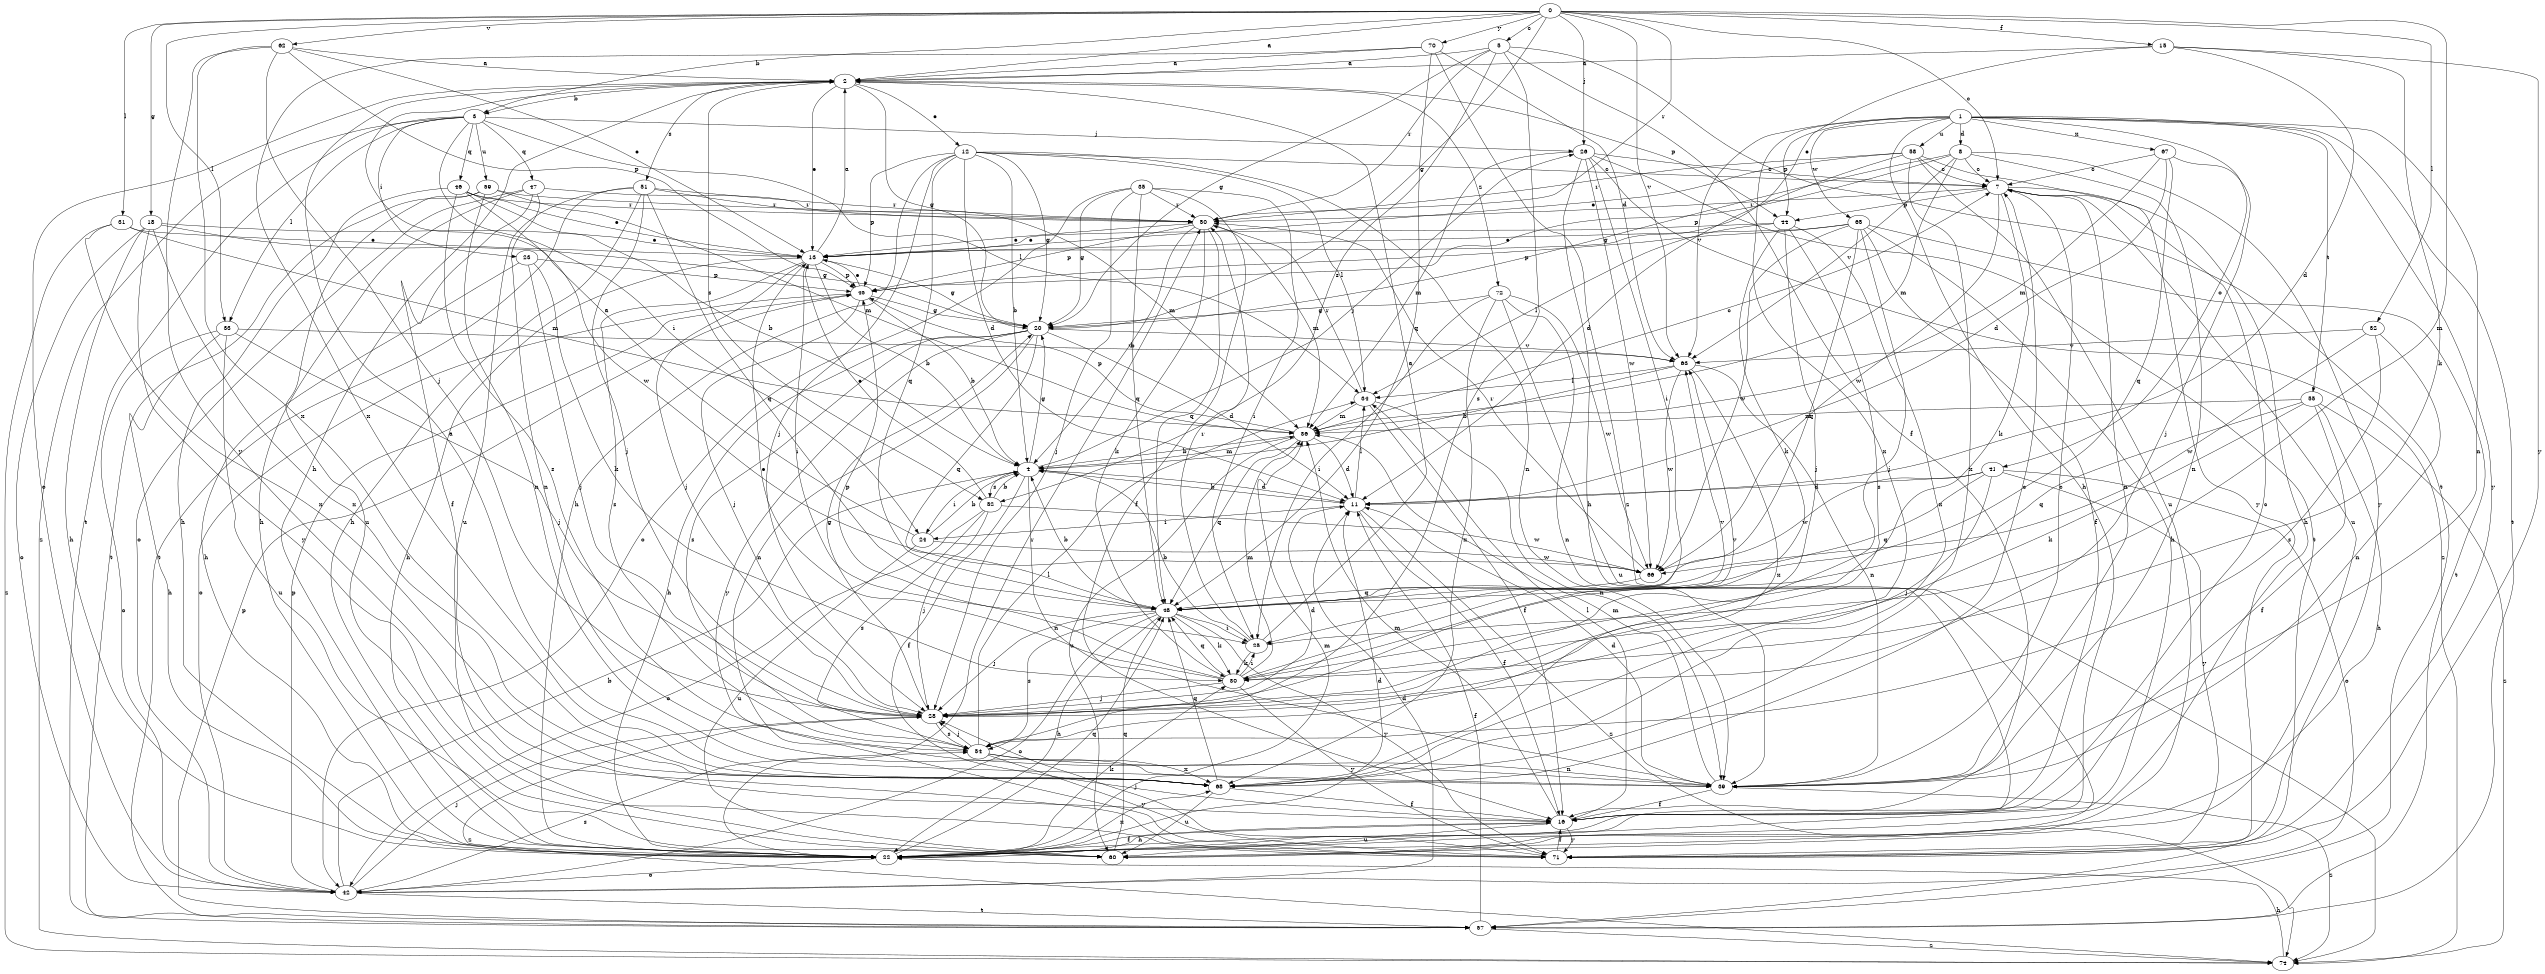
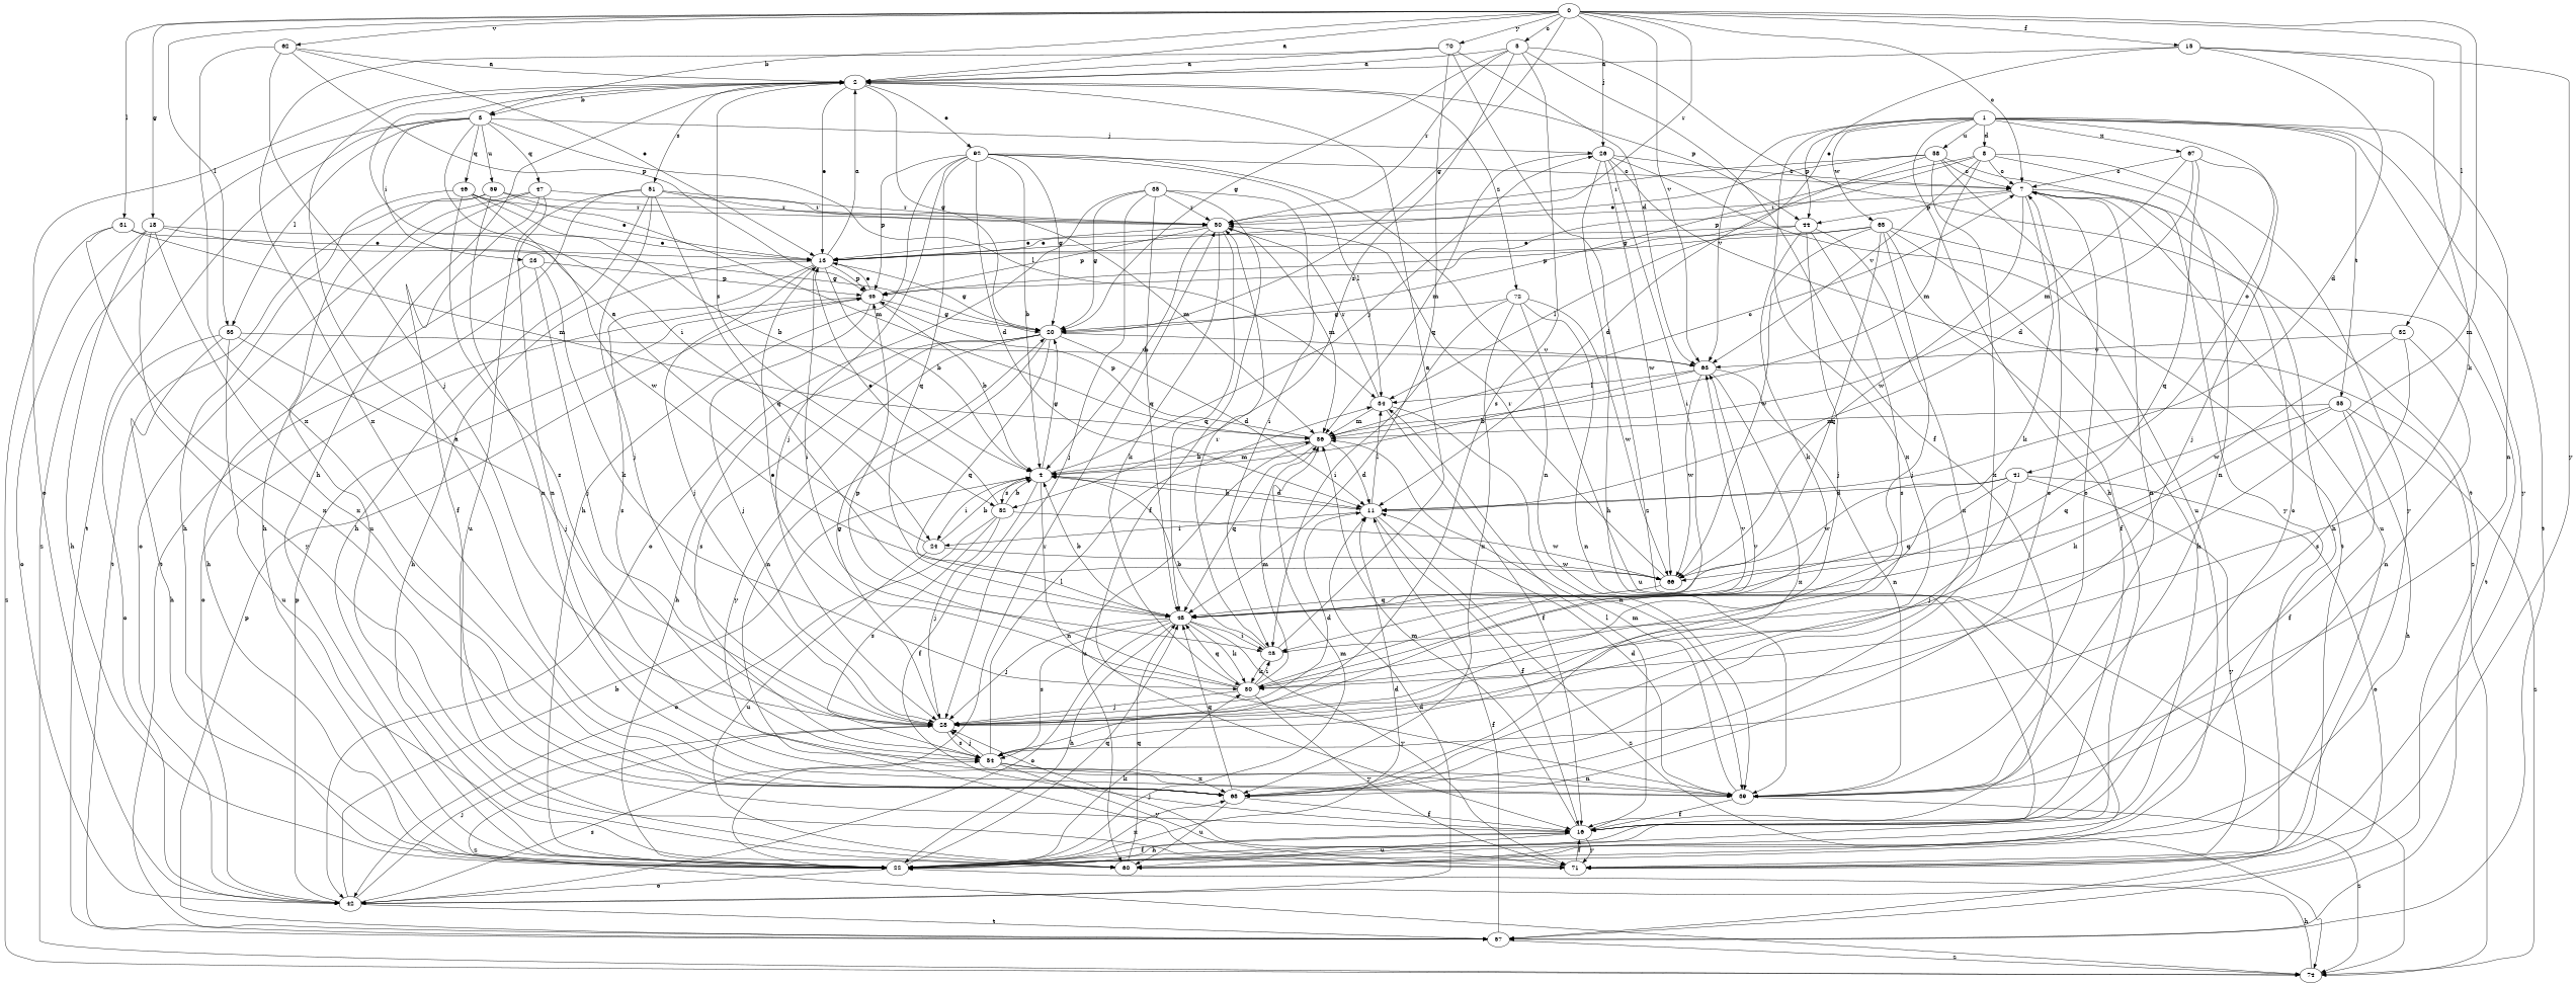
  strict digraph {
    0
    2
    3
    5
    7
    15
    18
    20
    26
    31
    32
    33
    50
    62
    63
    70
    25
    22
    44
-   12
+   12 [label=92]
    13
    42
    51
    52
    72
    57
    23
    24
    34
    46
    47
    59
    74
    16
    54
    39
    30
    60
    66
    71
    11
    68
    48
    36
    28
    35
    4
    45
    1
    8
    41
    55
    58
    65
    67
    0 -> 2 [label=a]
    0 -> 3 [label=b]
    0 -> 5 [label=c]
    0 -> 7 [label=c]
    0 -> 15 [label=f]
    0 -> 18 [label=g]
    0 -> 20 [label=g]
    0 -> 26 [label=j]
    0 -> 31 [label=l]
    0 -> 32 [label=l]
    0 -> 33 [label=l]
    0 -> 50 [label=r]
    0 -> 62 [label=v]
    0 -> 63 [label=v]
    0 -> 70 [label=y]
    0 -> 25 [label=m]
    2 -> 3 [label=b]
    2 -> 20 [label=g]
    2 -> 22 [label=h]
    2 -> 44 [label=p]
    2 -> 12 [label=e]
    2 -> 13 [label=e]
    2 -> 42 [label=o]
    2 -> 51 [label=s]
    2 -> 52 [label=s]
    2 -> 72 [label=z]
    3 -> 26 [label=j]
    3 -> 33 [label=l]
    3 -> 57 [label=t]
    3 -> 23 [label=i]
    3 -> 24 [label=i]
    3 -> 34 [label=l]
    3 -> 46 [label=q]
    3 -> 47 [label=q]
    3 -> 59 [label=u]
    3 -> 74 [label=z]
    5 -> 2 [label=a]
    5 -> 20 [label=g]
    5 -> 50 [label=r]
    5 -> 52 [label=s]
    5 -> 57 [label=t]
    5 -> 16 [label=f]
    5 -> 54 [label=s]
    7 -> 50 [label=r]
    7 -> 22 [label=h]
    7 -> 44 [label=p]
    7 -> 39 [label=n]
    7 -> 30 [label=k]
    7 -> 60 [label=u]
    7 -> 66 [label=w]
    15 -> 2 [label=a]
    15 -> 13 [label=e]
    15 -> 30 [label=k]
    15 -> 71 [label=y]
    15 -> 11 [label=d]
    18 -> 20 [label=g]
    18 -> 22 [label=h]
    18 -> 13 [label=e]
    18 -> 42 [label=o]
    18 -> 71 [label=y]
    18 -> 68 [label=x]
    20 -> 63 [label=v]
    20 -> 22 [label=h]
    20 -> 54 [label=s]
    20 -> 39 [label=n]
    20 -> 71 [label=y]
    20 -> 11 [label=d]
    20 -> 48 [label=q]
    26 -> 7 [label=c]
    26 -> 25 [label=i]
    26 -> 22 [label=h]
    26 -> 57 [label=t]
    26 -> 74 [label=z]
    26 -> 66 [label=w]
    26 -> 36 [label=m]
    31 -> 13 [label=e]
    31 -> 74 [label=z]
    31 -> 68 [label=x]
    31 -> 36 [label=m]
    32 -> 63 [label=v]
    32 -> 54 [label=s]
    32 -> 39 [label=n]
    32 -> 66 [label=w]
    33 -> 63 [label=v]
    33 -> 22 [label=h]
    33 -> 42 [label=o]
    33 -> 60 [label=u]
    33 -> 28 [label=j]
    50 -> 13 [label=e]
    50 -> 30 [label=k]
    50 -> 48 [label=q]
    50 -> 36 [label=m]
    50 -> 4 [label=b]
    50 -> 45 [label=p]
    62 -> 2 [label=a]
    62 -> 13 [label=e]
-   62 -> 71 [label=y]
    62 -> 68 [label=x]
    62 -> 28 [label=j]
    62 -> 45 [label=p]
    63 -> 34 [label=l]
    63 -> 39 [label=n]
    63 -> 66 [label=w]
    63 -> 68 [label=x]
    63 -> 4 [label=b]
    70 -> 2 [label=a]
    70 -> 63 [label=d]
    70 -> 74 [label=z]
    70 -> 68 [label=x]
    70 -> 48 [label=q]
    25 -> 2 [label=a]
    25 -> 50 [label=r]
    25 -> 30 [label=k]
    25 -> 4 [label=b]
    22 -> 50 [label=r]
    22 -> 42 [label=o]
    22 -> 16 [label=f]
    22 -> 30 [label=k]
    22 -> 11 [label=d]
    22 -> 68 [label=x]
    22 -> 48 [label=q]
    22 -> 36 [label=m]
    44 -> 13 [label=e]
    44 -> 34 [label=l]
    44 -> 54 [label=s]
    44 -> 30 [label=k]
    44 -> 68 [label=x]
    44 -> 28 [label=j]
    12 -> 7 [label=c]
    12 -> 20 [label=g]
    12 -> 22 [label=h]
    12 -> 34 [label=l]
    12 -> 39 [label=n]
    12 -> 11 [label=d]
    12 -> 48 [label=q]
    12 -> 28 [label=j]
    12 -> 4 [label=b]
    12 -> 45 [label=p]
    13 -> 2 [label=a]
    13 -> 20 [label=g]
    13 -> 25 [label=i]
    13 -> 22 [label=h]
    13 -> 54 [label=s]
    13 -> 28 [label=j]
    13 -> 4 [label=b]
    13 -> 45 [label=p]
    42 -> 57 [label=t]
    42 -> 54 [label=s]
    42 -> 11 [label=d]
    42 -> 28 [label=j]
    42 -> 4 [label=b]
    42 -> 45 [label=p]
    51 -> 50 [label=r]
    51 -> 22 [label=h]
    51 -> 57 [label=t]
    51 -> 60 [label=u]
    51 -> 48 [label=q]
    51 -> 36 [label=m]
    51 -> 28 [label=j]
    52 -> 13 [label=e]
    52 -> 42 [label=o]
    52 -> 54 [label=s]
    52 -> 66 [label=w]
    52 -> 28 [label=j]
    52 -> 4 [label=b]
    72 -> 20 [label=g]
    72 -> 25 [label=i]
    72 -> 39 [label=n]
    72 -> 60 [label=u]
    72 -> 66 [label=w]
    72 -> 68 [label=x]
    57 -> 74 [label=z]
    57 -> 11 [label=f]
    57 -> 45 [label=p]
    23 -> 22 [label=h]
    23 -> 30 [label=k]
    23 -> 28 [label=j]
    23 -> 45 [label=p]
    24 -> 2 [label=a]
    24 -> 60 [label=u]
    24 -> 66 [label=w]
    24 -> 4 [label=b]
    34 -> 50 [label=r]
    34 -> 16 [label=f]
    34 -> 39 [label=n]
    34 -> 36 [label=m]
    46 -> 50 [label=r]
    46 -> 22 [label=h]
    46 -> 13 [label=e]
    46 -> 54 [label=s]
    46 -> 66 [label=w]
    46 -> 4 [label=b]
    47 -> 50 [label=r]
    47 -> 22 [label=h]
    47 -> 42 [label=o]
    47 -> 16 [label=f]
    47 -> 39 [label=n]
    59 -> 50 [label=r]
    59 -> 57 [label=t]
    59 -> 39 [label=n]
    59 -> 60 [label=u]
    59 -> 36 [label=m]
    74 -> 22 [label=h]
    16 -> 7 [label=c]
    16 -> 22 [label=h]
    16 -> 34 [label=l]
    16 -> 60 [label=u]
    16 -> 71 [label=y]
    16 -> 36 [label=m]
    54 -> 34 [label=l]
    54 -> 39 [label=n]
    54 -> 71 [label=y]
    54 -> 68 [label=x]
    54 -> 28 [label=j]
    39 -> 7 [label=c]
    39 -> 74 [label=z]
    39 -> 16 [label=f]
    39 -> 11 [label=d]
    39 -> 36 [label=m]
    30 -> 63 [label=v]
    30 -> 25 [label=i]
    30 -> 13 [label=e]
    30 -> 71 [label=y]
    30 -> 48 [label=q]
    30 -> 36 [label=m]
    30 -> 28 [label=j]
    30 -> 45 [label=p]
    60 -> 48 [label=q]
    66 -> 50 [label=r]
    66 -> 48 [label=q]
    71 -> 16 [label=f]
    71 -> 28 [label=j]
    11 -> 24 [label=i]
    11 -> 34 [label=l]
    11 -> 74 [label=z]
    11 -> 16 [label=f]
    11 -> 4 [label=b]
    68 -> 2 [label=a]
    68 -> 7 [label=c]
    68 -> 16 [label=f]
    68 -> 60 [label=u]
    68 -> 48 [label=q]
    48 -> 25 [label=i]
    48 -> 22 [label=h]
    48 -> 42 [label=o]
    48 -> 54 [label=s]
    48 -> 30 [label=k]
    48 -> 71 [label=y]
    48 -> 28 [label=j]
    48 -> 4 [label=b]
    36 -> 7 [label=c]
    36 -> 60 [label=u]
    36 -> 11 [label=d]
    36 -> 48 [label=q]
    36 -> 4 [label=b]
    36 -> 45 [label=p]
    28 -> 20 [label=g]
    28 -> 63 [label=v]
    28 -> 74 [label=z]
    28 -> 54 [label=s]
    28 -> 11 [label=d]
    35 -> 20 [label=g]
    35 -> 50 [label=r]
    35 -> 25 [label=i]
    35 -> 42 [label=o]
    35 -> 16 [label=f]
    35 -> 48 [label=q]
    35 -> 28 [label=j]
    4 -> 20 [label=g]
    4 -> 26 [label=j]
    4 -> 52 [label=s]
    4 -> 24 [label=i]
    4 -> 16 [label=f]
    4 -> 39 [label=n]
    4 -> 11 [label=d]
    4 -> 36 [label=m]
    45 -> 20 [label=g]
    45 -> 13 [label=e]
    45 -> 42 [label=o]
    45 -> 28 [label=j]
    45 -> 4 [label=b]
    1 -> 63 [label=v]
    1 -> 22 [label=h]
    1 -> 44 [label=p]
    1 -> 57 [label=t]
    1 -> 39 [label=n]
    1 -> 71 [label=y]
    1 -> 68 [label=x]
    1 -> 8 [label=d]
    1 -> 41 [label=o]
    1 -> 55 [label=t]
    1 -> 58 [label=u]
    1 -> 65 [label=w]
    1 -> 67 [label=x]
    8 -> 7 [label=c]
    8 -> 20 [label=g]
    8 -> 63 [label=v]
    8 -> 39 [label=n]
    8 -> 71 [label=y]
    8 -> 36 [label=m]
    8 -> 45 [label=p]
    41 -> 42 [label=o]
    41 -> 66 [label=w]
    41 -> 71 [label=y]
    41 -> 11 [label=d]
    41 -> 48 [label=q]
    41 -> 28 [label=j]
    55 -> 22 [label=h]
    55 -> 74 [label=z]
    55 -> 16 [label=f]
    55 -> 30 [label=k]
    55 -> 48 [label=q]
    55 -> 36 [label=m]
    58 -> 7 [label=c]
    58 -> 50 [label=r]
    58 -> 13 [label=e]
    58 -> 60 [label=u]
    58 -> 71 [label=y]
    58 -> 11 [label=d]
    58 -> 68 [label=x]
    65 -> 22 [label=h]
    65 -> 13 [label=e]
    65 -> 57 [label=t]
    65 -> 16 [label=f]
    65 -> 66 [label=w]
    65 -> 48 [label=q]
    65 -> 28 [label=j]
    65 -> 45 [label=p]
    67 -> 7 [label=c]
    67 -> 11 [label=d]
    67 -> 48 [label=q]
    67 -> 36 [label=m]
    67 -> 28 [label=j]
  }
